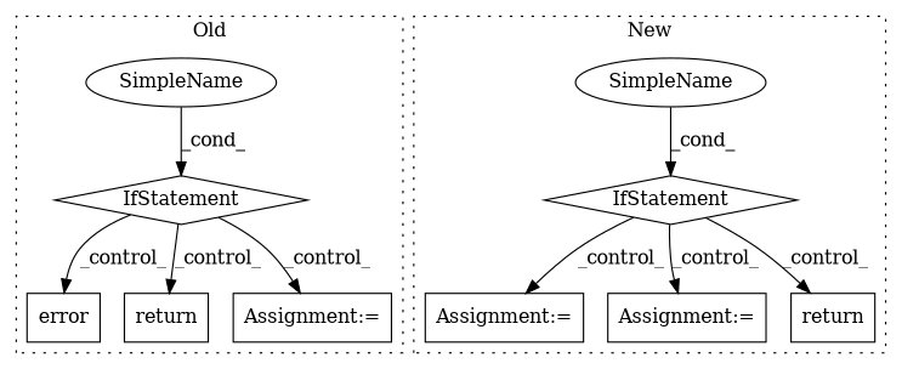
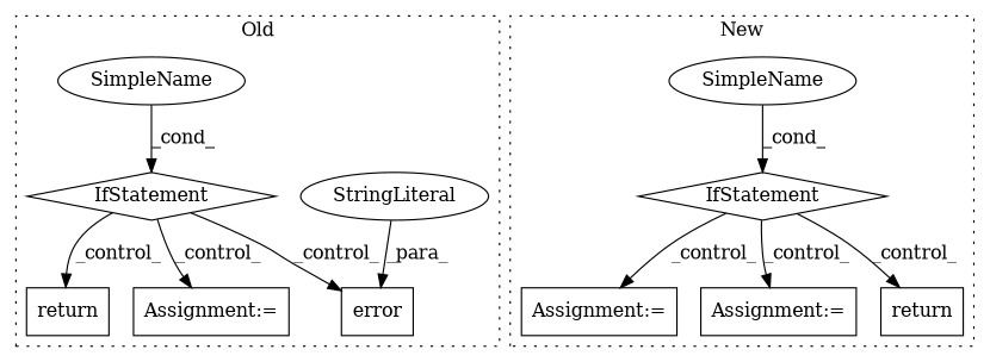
  digraph {
    node [a=7 l="4,2" shape=box]
    n1 [a=32 l="6,1" label=error s="7362,7399"]
+   n2 [a=45 l=26 label=StringLiteral s=7368 shape=ellipse]
    n3 [a=25 label=IfStatement s="6995,7010" shape=diamond]
    n4 [a=42 l=11 label=SimpleName s=6999 shape=ellipse]
    n5 [a=41 l=7 label=return s=7020]
    n6 [l=35 label="Assignment:=" s=7540]
    n7 [a=25 label=IfStatement s="7565,7585" shape=diamond]
    n8 [l=1 label="Assignment:=" s=7840]
    n9 [a=42 l=16 label=SimpleName s=7569 shape=ellipse]
    n10 [l=1 label="Assignment:=" s=7785]
    n11 [a=41 l=7 label=return s=7633]
    subgraph cluster_1 {
      label=Old
      style=dotted
      n1
+     n2
      n3
      n4
      n5
      n6
    }
    subgraph cluster_2 {
      label=New
      style=dotted
      n7
      n8
      n9
      n10
      n11
    }
+   n2 -> n1 [label=_para_]
    n3 -> n1 [label=_control_]
    n3 -> n5 [label=_control_]
    n3 -> n6 [label=_control_]
    n4 -> n3 [label=_cond_]
    n7 -> n8 [label=_control_]
    n7 -> n10 [label=_control_]
    n7 -> n11 [label=_control_]
    n9 -> n7 [label=_cond_]
  }
